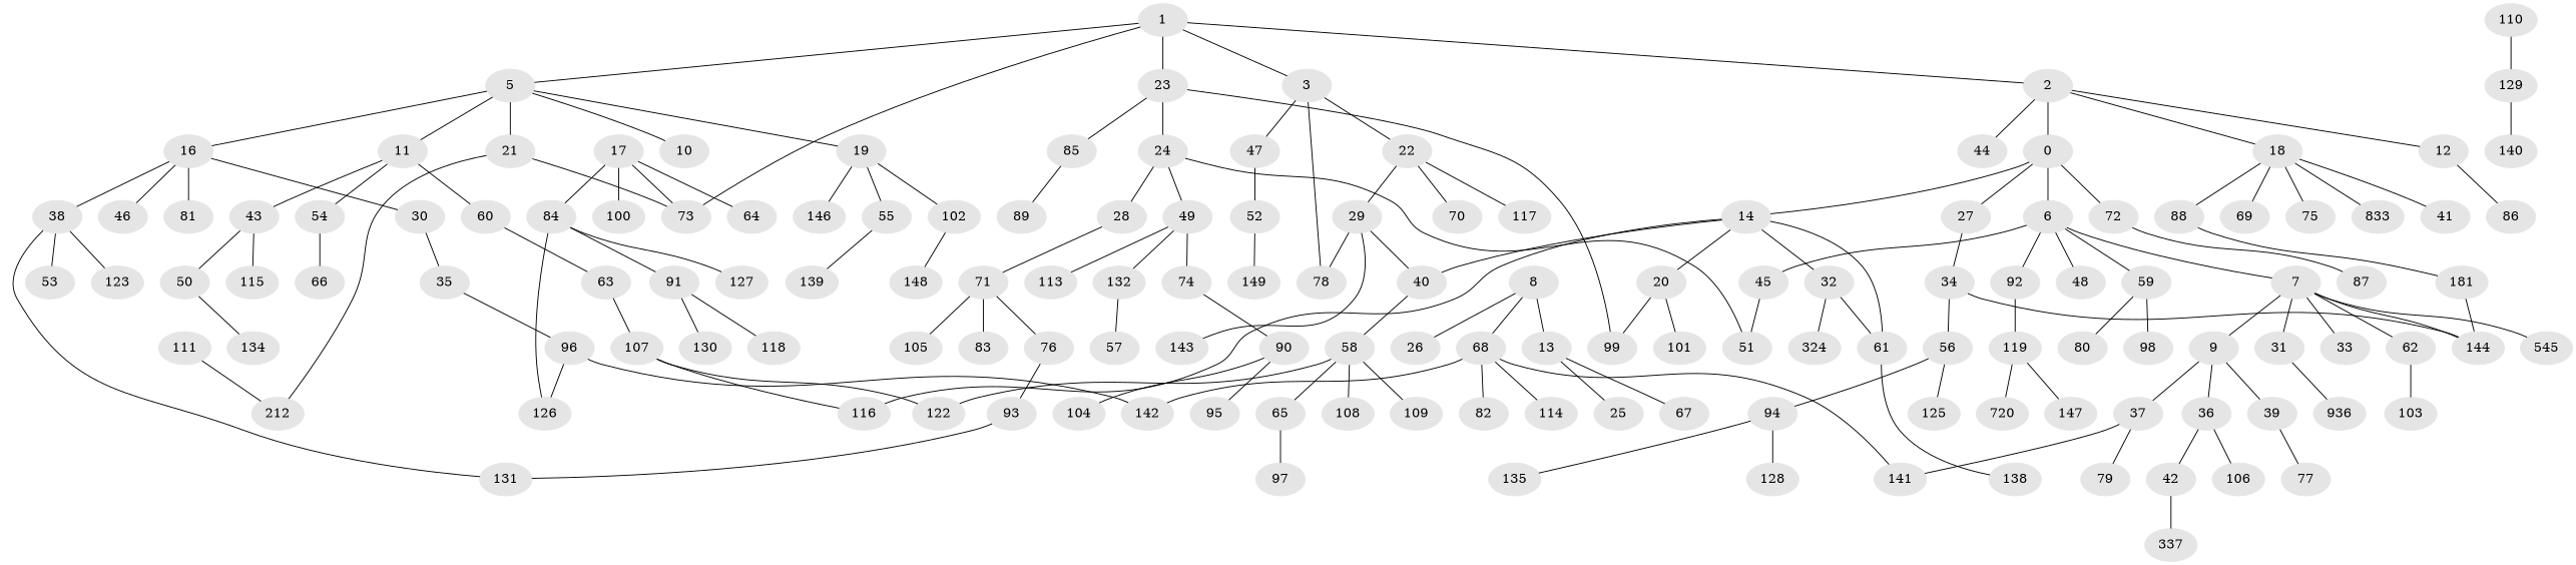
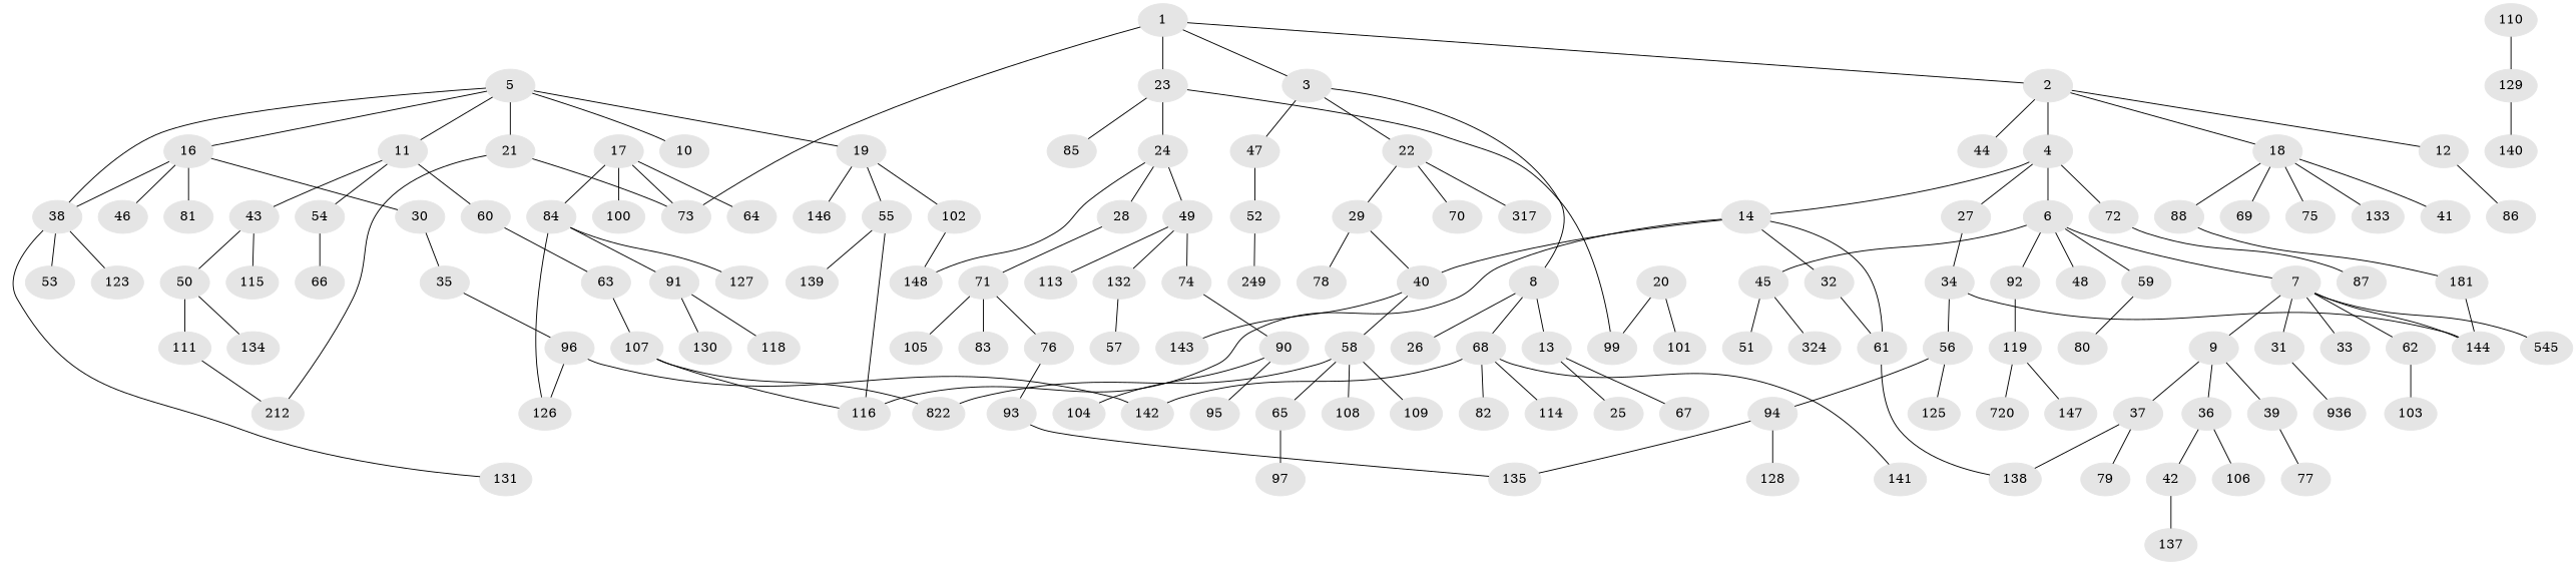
  graph {
    node [color=gray90 style=filled]
    1
    2
    3
    5
    23
    73
-   4 [label=0]
+   4
    12
    18
    44
    8
    22
    47
    10
    11
    16
    19
    21
    99
    24
    85
    6
    14
    27
    72
    86
    41
    69
    75
    88
-   133 [label=833]
+   133
    13
    26
    68
    29
    70
-   117
+   117 [label=317]
    52
    7
    45
    48
    59
    92
    20
    32
    40
    61
    116
    34
    87
    43
    54
    60
    30
    38
    46
    81
    55
    102
    146
    n61 [label=212]
    9
    31
    33
    62
    144
    n67 [label=545]
    51
    80
-   98
    119
    36
    37
    39
    n75 [label=936]
    103
    25
    67
    141
    82
    114
    142
    42
    106
    79
    77
    50
    115
    66
    63
    101
    n92 [label=324]
    58
    143
    138
    17
    64
    84
    100
    35
    53
    123
    131
    91
    126
    127
    n107 [label=181]
    139
    148
    78
    28
    49
-   89
    71
    74
    113
    132
    56
    76
    83
    105
    96
    110
    129
    94
    125
-   137 [label=337]
+   137
    65
    108
    109
-   122
+   122 [label=822]
    111
    134
-   149
+   149 [label=249]
    90
    57
    135
    128
    97
    107
    93
    95
    104
    118
    130
    n146 [label=720]
    147
    140
    1 -- 2
    1 -- 3
-   1 -- 5
+   38 -- 5
    1 -- 23
    1 -- 73
    2 -- 4
    2 -- 12
    2 -- 18
    2 -- 44
-   3 -- 78
+   3 -- 8
    3 -- 22
    3 -- 47
    5 -- 10
    5 -- 11
    5 -- 16
    5 -- 19
    5 -- 21
    23 -- 99
    23 -- 24
    23 -- 85
    4 -- 6
    4 -- 14
    4 -- 27
    4 -- 72
    12 -- 86
    18 -- 41
    18 -- 69
    18 -- 75
    18 -- 88
    18 -- 133
    8 -- 13
    8 -- 26
    8 -- 68
    22 -- 29
    22 -- 70
    22 -- 117
    47 -- 52
    11 -- 43
    11 -- 54
    11 -- 60
    16 -- 30
    16 -- 38
    16 -- 46
    16 -- 81
    19 -- 55
    19 -- 102
    19 -- 146
    21 -- 73
    21 -- n61
-   24 -- 51
+   24 -- 148
    24 -- 28
    24 -- 49
-   85 -- 89
    6 -- 7
    6 -- 45
    6 -- 48
    6 -- 59
    6 -- 92
-   14 -- 20
    14 -- 32
    14 -- 40
    14 -- 61
    14 -- 116
    27 -- 34
    72 -- 87
    88 -- n107
    13 -- 25
    13 -- 67
    68 -- 141
    68 -- 82
    68 -- 114
    68 -- 142
    29 -- 40
    29 -- 78
    52 -- 149
    7 -- 9
    7 -- 31
    7 -- 33
    7 -- 62
    7 -- 144
    7 -- n67
    45 -- 51
    59 -- 80
-   59 -- 98
    92 -- 119
    20 -- 99
    20 -- 101
    32 -- 61
-   32 -- n92
+   45 -- n92
    40 -- 58
-   29 -- 143
+   40 -- 143
    61 -- 138
    34 -- 144
    34 -- 56
    43 -- 50
    43 -- 115
    54 -- 66
    60 -- 63
    30 -- 35
    38 -- 53
    38 -- 123
    38 -- 131
+   55 -- 116
    55 -- 139
    102 -- 148
    9 -- 36
    9 -- 37
    9 -- 39
    31 -- n75
    62 -- 103
    119 -- n146
    119 -- 147
    36 -- 42
    36 -- 106
-   37 -- 141
+   37 -- 138
    37 -- 79
    39 -- 77
    42 -- 137
+   50 -- 111
    50 -- 134
    63 -- 107
    58 -- 65
    58 -- 108
    58 -- 109
    58 -- 122
    17 -- 73
    17 -- 64
    17 -- 84
    17 -- 100
    84 -- 91
    84 -- 126
    84 -- 127
    35 -- 96
    91 -- 118
    91 -- 130
    n107 -- 144
    28 -- 71
    49 -- 74
    49 -- 113
    49 -- 132
    71 -- 76
    71 -- 83
    71 -- 105
    74 -- 90
    132 -- 57
    56 -- 94
    56 -- 125
    76 -- 93
    96 -- 142
    96 -- 126
    110 -- 129
    129 -- 140
    94 -- 135
    94 -- 128
    65 -- 97
    111 -- n61
    90 -- 95
    90 -- 104
    107 -- 116
    107 -- 122
-   93 -- 131
+   93 -- 135
  }
